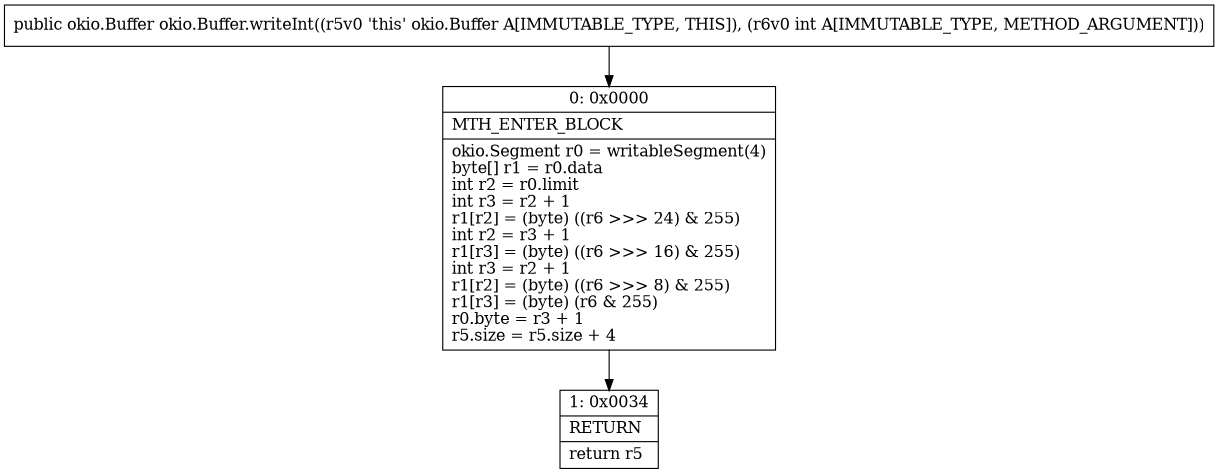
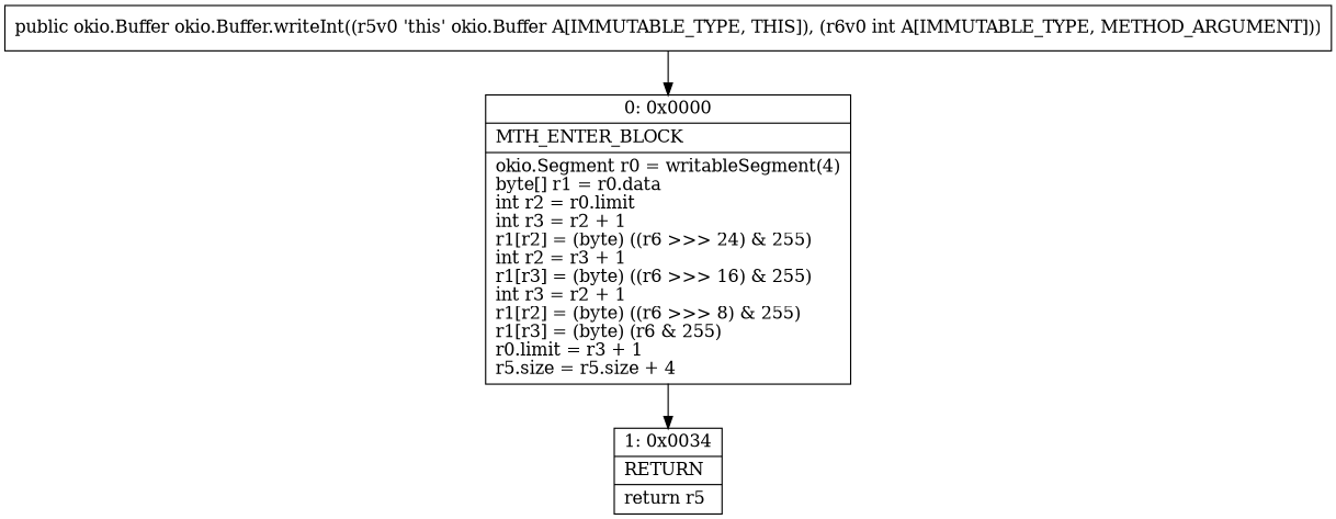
  digraph {
    node [shape=record]
-   n1 [label="{0\:\ 0x0000|MTH_ENTER_BLOCK\l|okio.Segment r0 = writableSegment(4)\lbyte[] r1 = r0.data\lint r2 = r0.limit\lint r3 = r2 + 1\lr1[r2] = (byte) ((r6 \>\>\> 24) & 255)\lint r2 = r3 + 1\lr1[r3] = (byte) ((r6 \>\>\> 16) & 255)\lint r3 = r2 + 1\lr1[r2] = (byte) ((r6 \>\>\> 8) & 255)\lr1[r3] = (byte) (r6 & 255)\lr0.byte = r3 + 1\lr5.size = r5.size + 4\l}"]
+   n1 [label="{0\:\ 0x0000|MTH_ENTER_BLOCK\l|okio.Segment r0 = writableSegment(4)\lbyte[] r1 = r0.data\lint r2 = r0.limit\lint r3 = r2 + 1\lr1[r2] = (byte) ((r6 \>\>\> 24) & 255)\lint r2 = r3 + 1\lr1[r3] = (byte) ((r6 \>\>\> 16) & 255)\lint r3 = r2 + 1\lr1[r2] = (byte) ((r6 \>\>\> 8) & 255)\lr1[r3] = (byte) (r6 & 255)\lr0.limit = r3 + 1\lr5.size = r5.size + 4\l}"]
    n2 [label="{1\:\ 0x0034|RETURN\l|return r5\l}"]
    n3 [label="{public okio.Buffer okio.Buffer.writeInt((r5v0 'this' okio.Buffer A[IMMUTABLE_TYPE, THIS]), (r6v0 int A[IMMUTABLE_TYPE, METHOD_ARGUMENT])) }"]
    n1 -> n2
    n3 -> n1
  }
